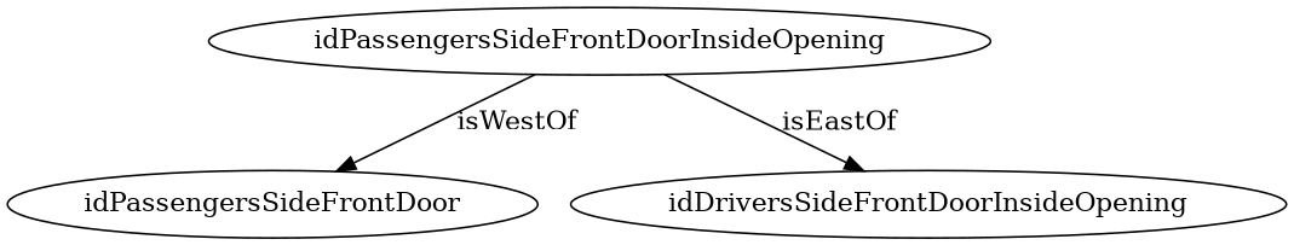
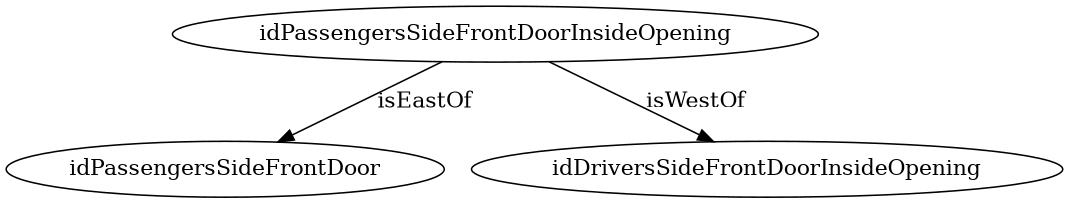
  strict digraph {
    node [node_type=entity_node]
    edge [edge_type=relationship]
    idPassengersSideFrontDoorInsideOpening
    idPassengersSideFrontDoor
    idDriversSideFrontDoorInsideOpening
-   idPassengersSideFrontDoorInsideOpening -> idPassengersSideFrontDoor [label=isWestOf]
-   idPassengersSideFrontDoorInsideOpening -> idDriversSideFrontDoorInsideOpening [label=isEastOf]
+   idPassengersSideFrontDoorInsideOpening -> idPassengersSideFrontDoor [label=isEastOf]
+   idPassengersSideFrontDoorInsideOpening -> idDriversSideFrontDoorInsideOpening [label=isWestOf]
  }
